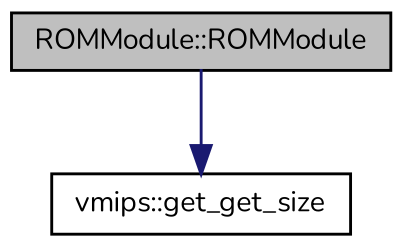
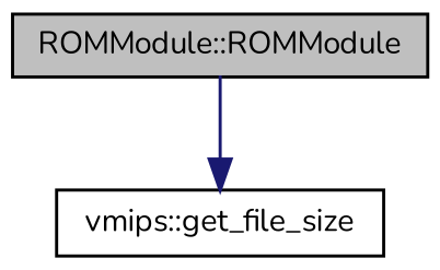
  digraph {
    rankdir=TB
    fontname=Nunito
    node [color=black fontname=Nunito fontsize=10 shape=record style=filled]
    n1 [fillcolor=grey75 fontcolor=black height=0.2 label="ROMModule::ROMModule" width=0.4]
-   n2 [fillcolor=white height=0.2 label="vmips::get_get_size" width=0.4]
+   n2 [fillcolor=white height=0.2 label="vmips::get_file_size" width=0.4]
    n1 -> n2 [color=midnightblue fontname=Nunito fontsize=10 labelfontname=FreeSans labelfontsize=10 style=solid]
  }
